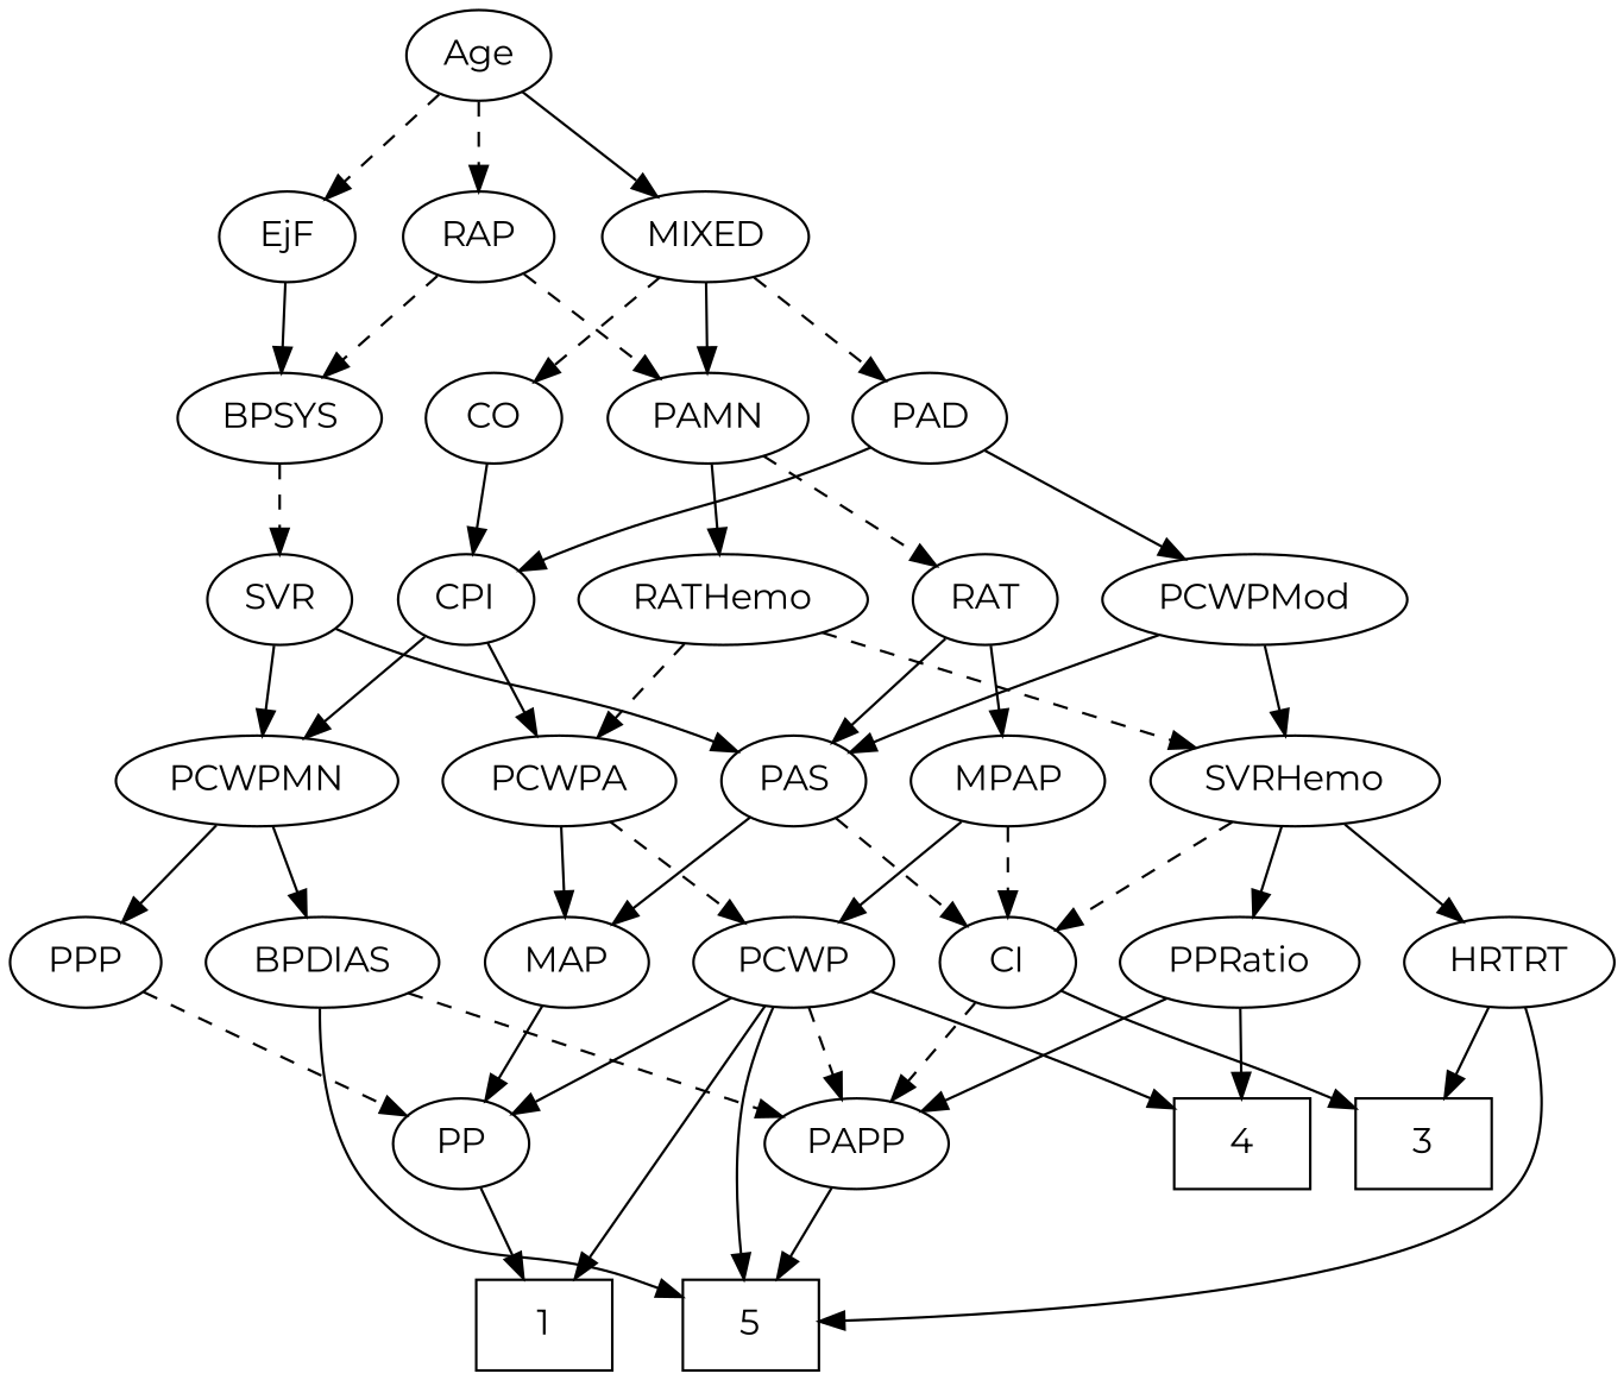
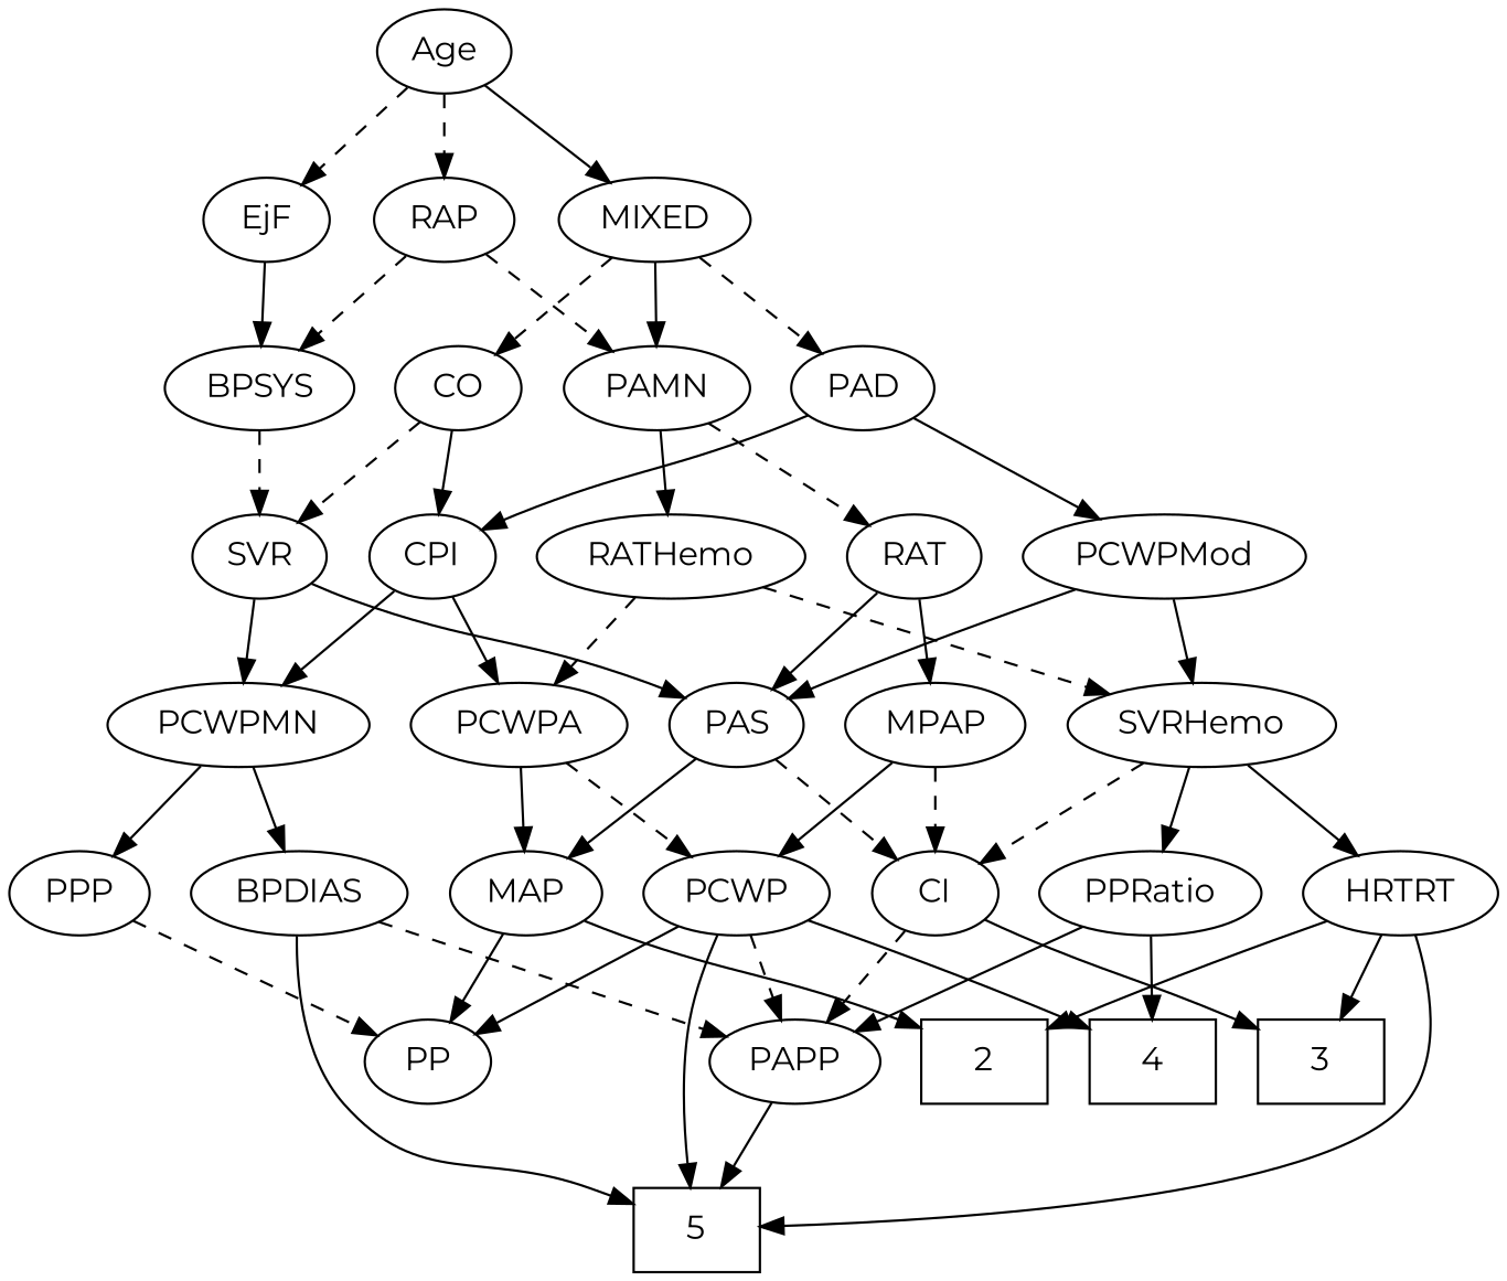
  strict digraph {
    fontname=Montserrat
    node [fontname=Montserrat]
    edge [fontname=Montserrat style=solid]
-   1 [height=0.5 shape=box width=0.75]
+   2 [height=0.5 shape=box width=0.75]
    3 [height=0.5 shape=box width=0.75]
    4 [height=0.5 shape=box width=0.75]
    5 [height=0.5 shape=box width=0.75]
    Age [height=0.5 width=0.75]
    EjF [height=0.5 width=0.75]
    RAP [height=0.5 width=0.77632]
    MIXED [height=0.5 width=1.1193]
    BPSYS [height=0.5 width=1.0471]
    PAMN [height=0.5 width=1.011]
    PAD [height=0.5 width=0.79437]
    CO [height=0.5 width=0.75]
    SVR [height=0.5 width=0.77632]
    RATHemo [height=0.5 width=1.3721]
    RAT [height=0.5 width=0.75827]
    CPI [height=0.5 width=0.75]
    PCWPMod [height=0.5 width=1.4443]
    PAS [height=0.5 width=0.75]
    PCWPMN [height=0.5 width=1.3902]
    PCWPA [height=0.5 width=1.1555]
    SVRHemo [height=0.5 width=1.3902]
    MPAP [height=0.5 width=0.97491]
    PCWP [height=0.5 width=0.97491]
    CI [height=0.5 width=0.75]
    PAPP [height=0.5 width=0.88464]
    PP [height=0.5 width=0.75]
    MAP [height=0.5 width=0.84854]
    BPDIAS [height=0.5 width=1.1735]
    PPP [height=0.5 width=0.75]
    PPRatio [height=0.5 width=1.1013]
    HRTRT [height=0.5 width=1.1013]
    Age -> EjF [style=dashed]
    Age -> RAP [style=dashed]
    Age -> MIXED
    EjF -> BPSYS
    RAP -> BPSYS [style=dashed]
    RAP -> PAMN [style=dashed]
    MIXED -> PAMN
    MIXED -> PAD [style=dashed]
    MIXED -> CO [style=dashed]
    BPSYS -> SVR [style=dashed]
    PAMN -> RATHemo
    PAMN -> RAT [style=dashed]
    PAD -> CPI
    PAD -> PCWPMod
+   CO -> SVR [style=dashed]
    CO -> CPI
    SVR -> PAS
    SVR -> PCWPMN
    RATHemo -> PCWPA [style=dashed]
    RATHemo -> SVRHemo [style=dashed]
    RAT -> PAS
    RAT -> MPAP
    CPI -> PCWPMN
    CPI -> PCWPA
    PCWPMod -> PAS
    PCWPMod -> SVRHemo
    PAS -> CI [style=dashed]
    PAS -> MAP
    PCWPMN -> BPDIAS
    PCWPMN -> PPP
    PCWPA -> PCWP [style=dashed]
    PCWPA -> MAP
    SVRHemo -> CI [style=dashed]
    SVRHemo -> PPRatio
    SVRHemo -> HRTRT
    MPAP -> PCWP
    MPAP -> CI [style=dashed]
-   PCWP -> 1
    PCWP -> 4
    PCWP -> 5
    PCWP -> PAPP [style=dashed]
    PCWP -> PP
    CI -> 3
    CI -> PAPP [style=dashed]
    PAPP -> 5
-   PP -> 1
+   MAP -> 2
    MAP -> PP
    BPDIAS -> 5
    BPDIAS -> PAPP [style=dashed]
    PPP -> PP [style=dashed]
    PPRatio -> 4
    PPRatio -> PAPP
+   HRTRT -> 2
    HRTRT -> 3
    HRTRT -> 5
  }
